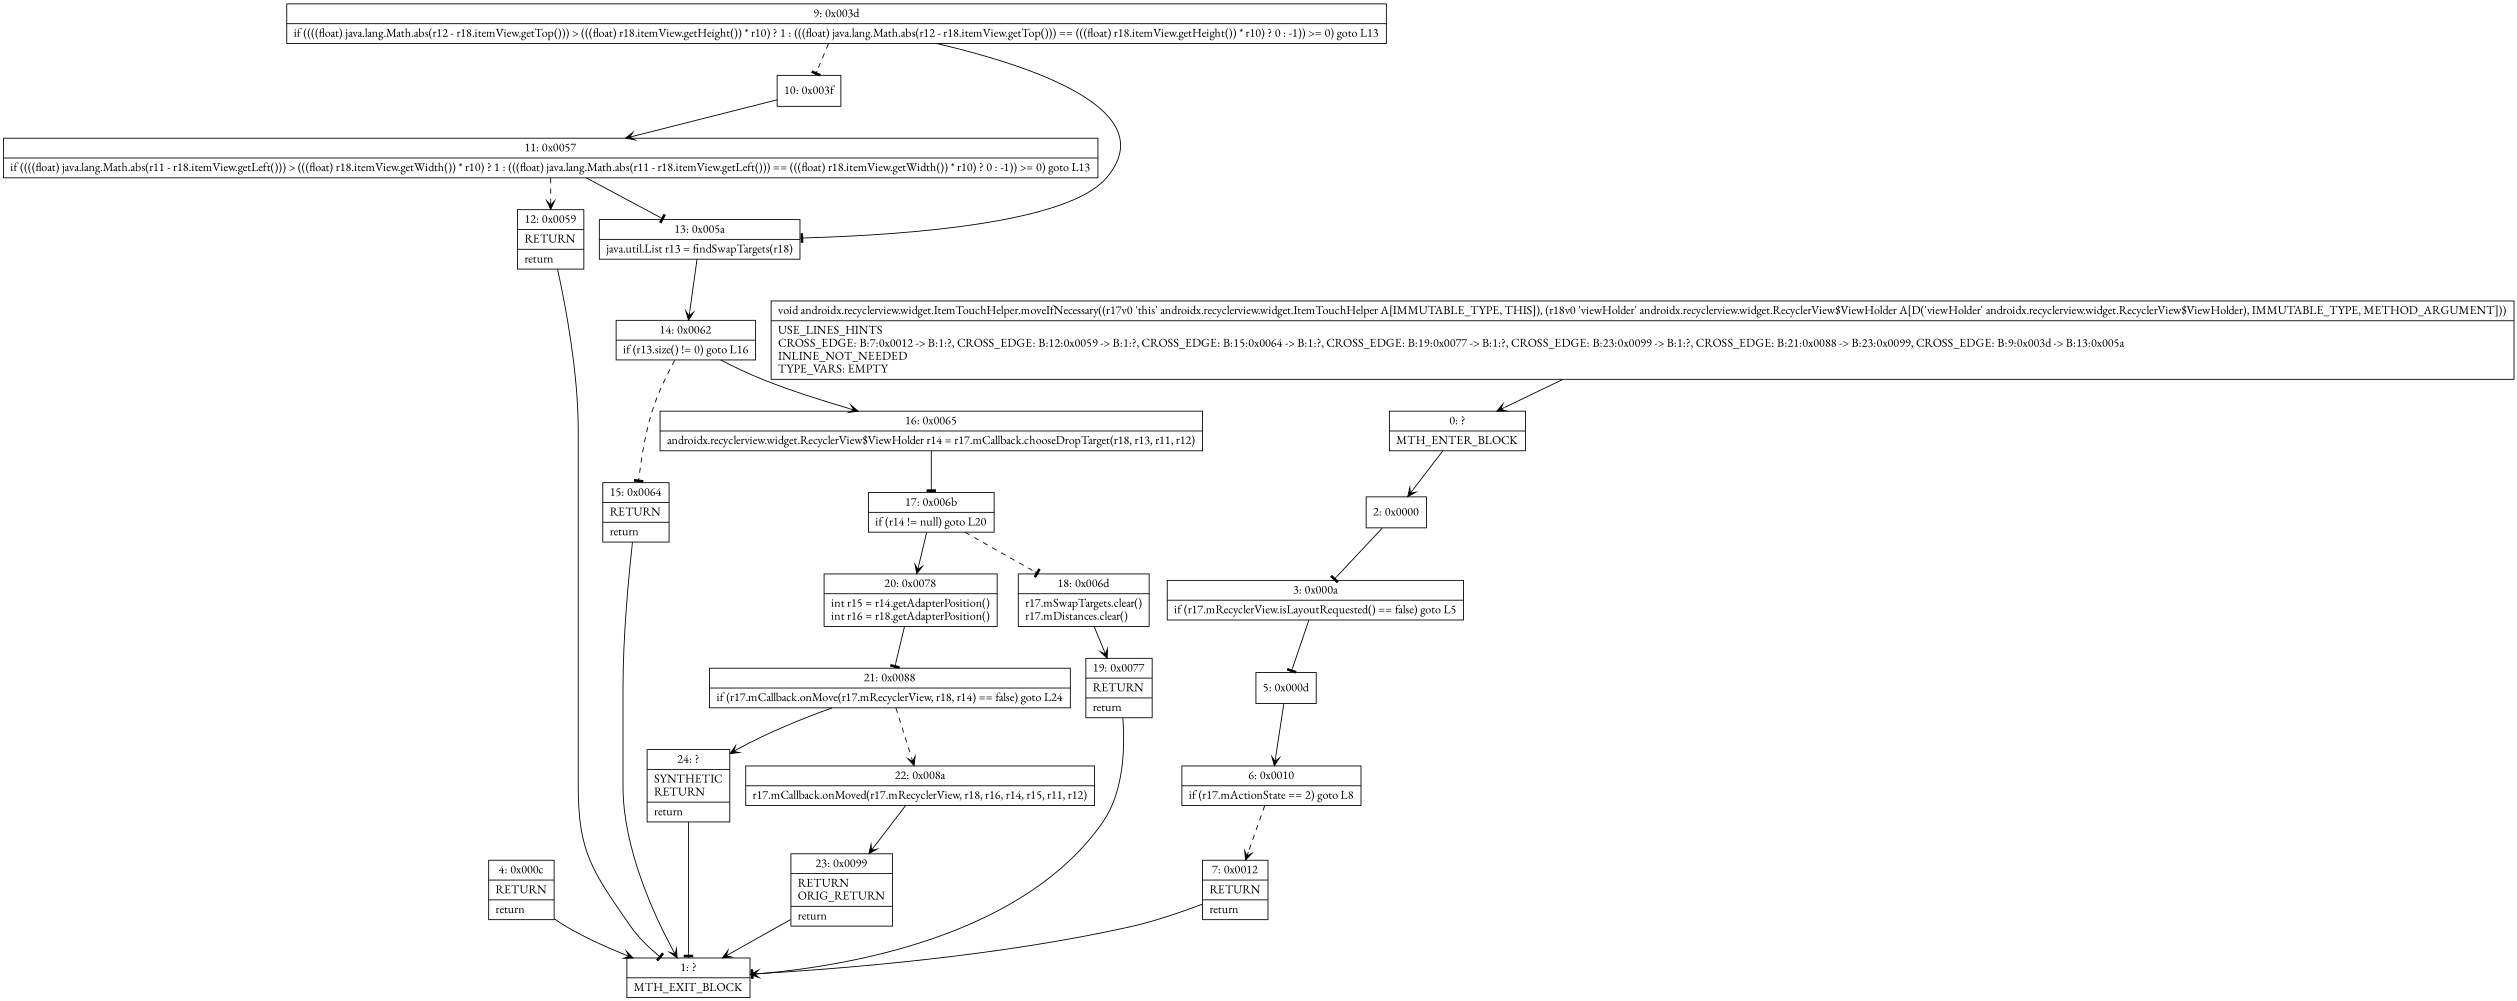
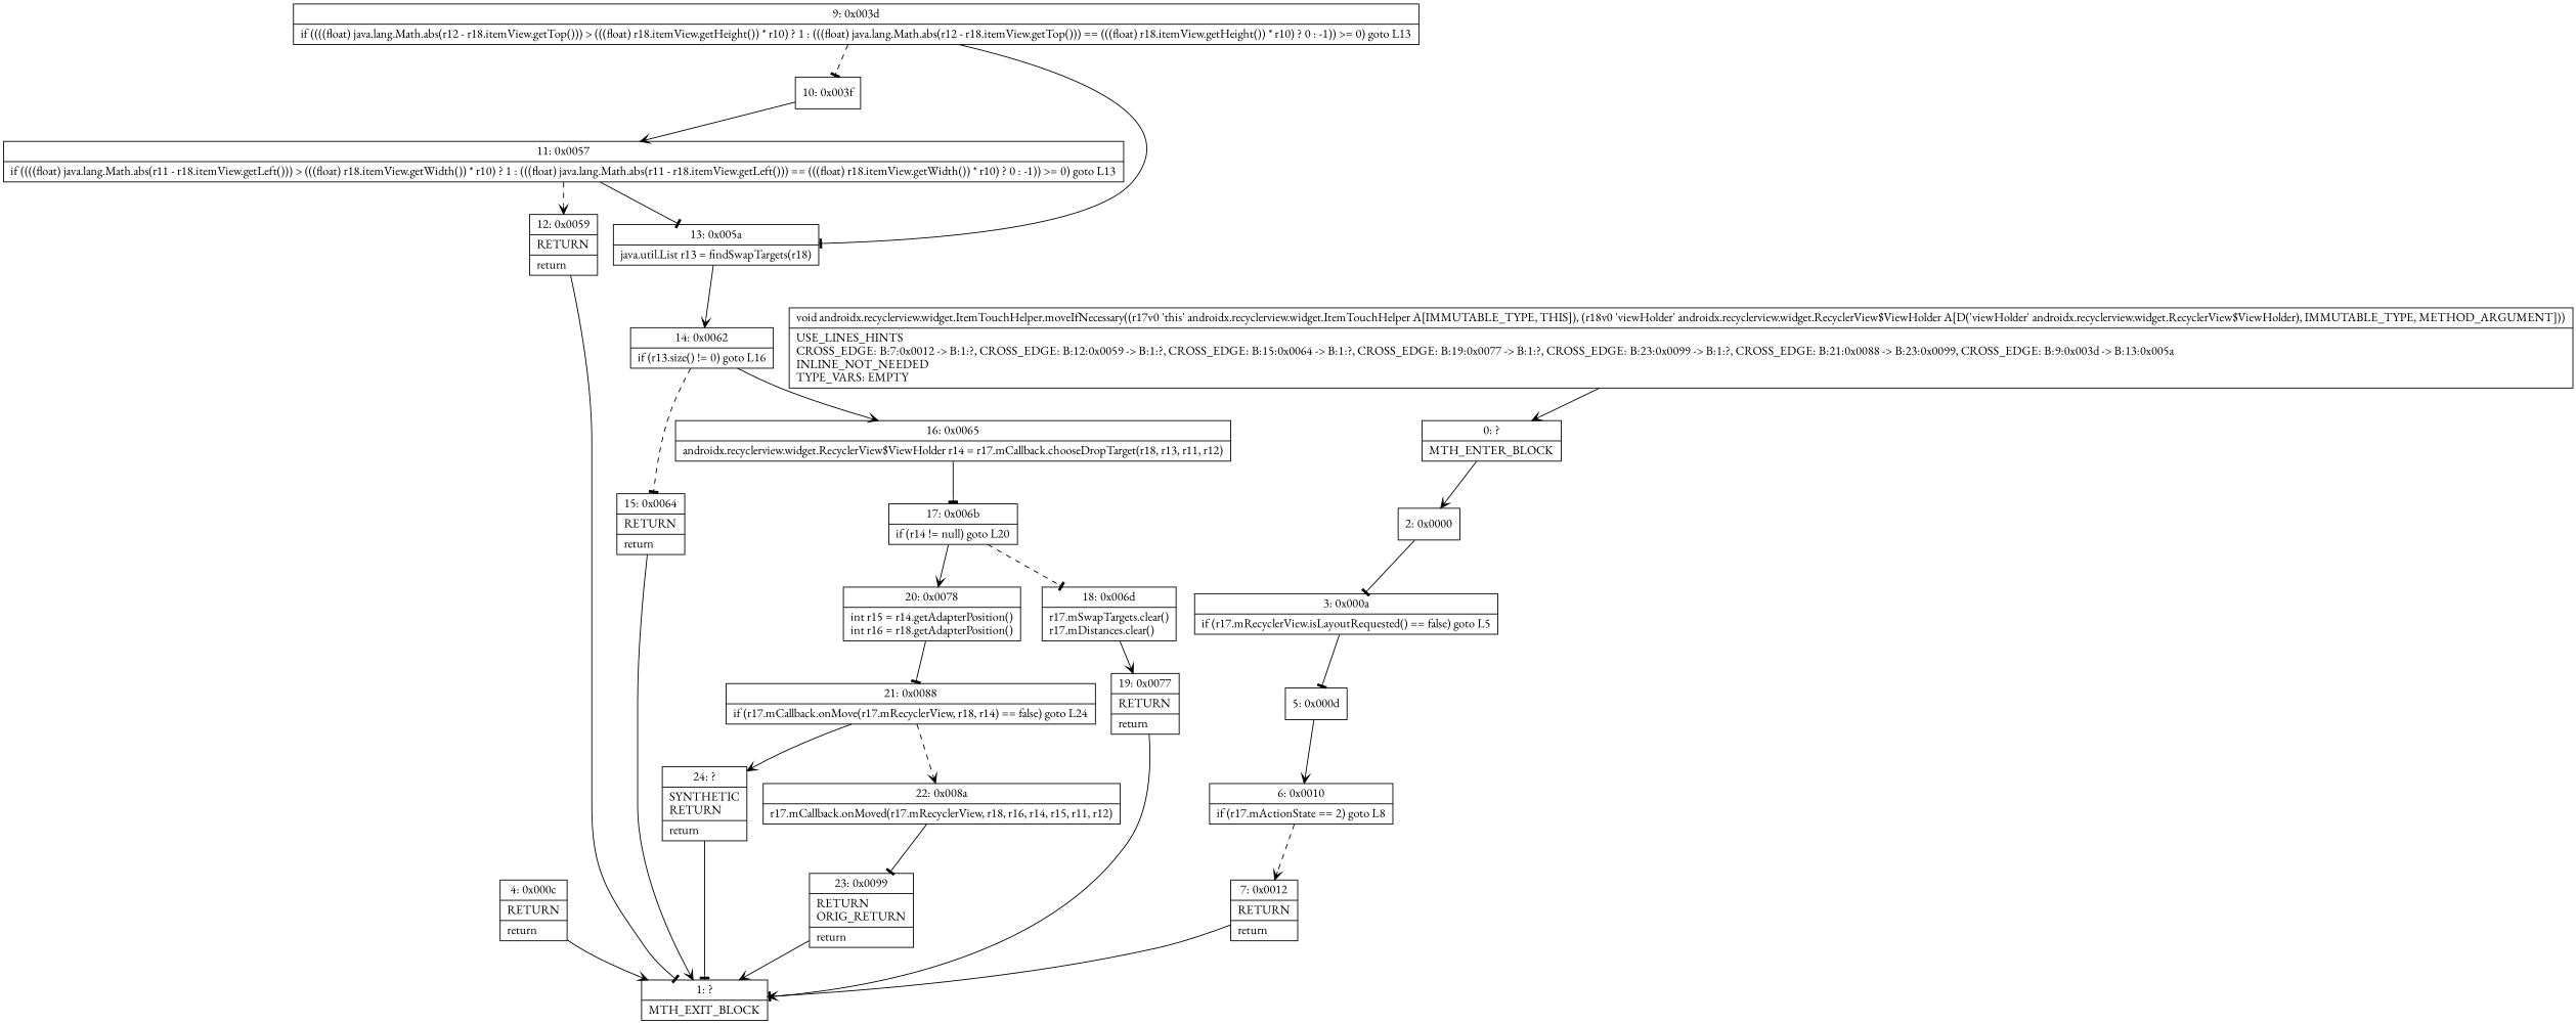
  digraph {
    fontname="EB Garamond"
    node [fontname="EB Garamond" shape=record]
    edge [arrowhead=vee fontname="EB Garamond"]
    n1 [label="{0\:\ ?|MTH_ENTER_BLOCK\l}"]
    n2 [label="{2\:\ 0x0000}"]
    n3 [label="{3\:\ 0x000a|if (r17.mRecyclerView.isLayoutRequested() == false) goto L5\l}"]
    n4 [label="{5\:\ 0x000d}"]
    n5 [label="{4\:\ 0x000c|RETURN\l|return\l}"]
    n6 [label="{1\:\ ?|MTH_EXIT_BLOCK\l}"]
    n7 [label="{6\:\ 0x0010|if (r17.mActionState == 2) goto L8\l}"]
    n8 [label="{7\:\ 0x0012|RETURN\l|return\l}"]
    n9 [label="{9\:\ 0x003d|if ((((float) java.lang.Math.abs(r12 \- r18.itemView.getTop())) \> (((float) r18.itemView.getHeight()) * r10) ? 1 : (((float) java.lang.Math.abs(r12 \- r18.itemView.getTop())) == (((float) r18.itemView.getHeight()) * r10) ? 0 : \-1)) \>= 0) goto L13\l}"]
    n10 [label="{10\:\ 0x003f}"]
    n11 [label="{13\:\ 0x005a|java.util.List r13 = findSwapTargets(r18)\l}"]
    n12 [label="{11\:\ 0x0057|if ((((float) java.lang.Math.abs(r11 \- r18.itemView.getLeft())) \> (((float) r18.itemView.getWidth()) * r10) ? 1 : (((float) java.lang.Math.abs(r11 \- r18.itemView.getLeft())) == (((float) r18.itemView.getWidth()) * r10) ? 0 : \-1)) \>= 0) goto L13\l}"]
    n13 [label="{14\:\ 0x0062|if (r13.size() != 0) goto L16\l}"]
    n14 [label="{12\:\ 0x0059|RETURN\l|return\l}"]
    n15 [label="{15\:\ 0x0064|RETURN\l|return\l}"]
    n16 [label="{16\:\ 0x0065|androidx.recyclerview.widget.RecyclerView$ViewHolder r14 = r17.mCallback.chooseDropTarget(r18, r13, r11, r12)\l}"]
    n17 [label="{17\:\ 0x006b|if (r14 != null) goto L20\l}"]
    n18 [label="{18\:\ 0x006d|r17.mSwapTargets.clear()\lr17.mDistances.clear()\l}"]
    n19 [label="{20\:\ 0x0078|int r15 = r14.getAdapterPosition()\lint r16 = r18.getAdapterPosition()\l}"]
    n20 [label="{19\:\ 0x0077|RETURN\l|return\l}"]
    n21 [label="{21\:\ 0x0088|if (r17.mCallback.onMove(r17.mRecyclerView, r18, r14) == false) goto L24\l}"]
    n22 [label="{22\:\ 0x008a|r17.mCallback.onMoved(r17.mRecyclerView, r18, r16, r14, r15, r11, r12)\l}"]
    n23 [label="{24\:\ ?|SYNTHETIC\lRETURN\l|return\l}"]
    n24 [label="{23\:\ 0x0099|RETURN\lORIG_RETURN\l|return\l}"]
    n25 [label="{void androidx.recyclerview.widget.ItemTouchHelper.moveIfNecessary((r17v0 'this' androidx.recyclerview.widget.ItemTouchHelper A[IMMUTABLE_TYPE, THIS]), (r18v0 'viewHolder' androidx.recyclerview.widget.RecyclerView$ViewHolder A[D('viewHolder' androidx.recyclerview.widget.RecyclerView$ViewHolder), IMMUTABLE_TYPE, METHOD_ARGUMENT]))  | USE_LINES_HINTS\lCROSS_EDGE: B:7:0x0012 \-\> B:1:?, CROSS_EDGE: B:12:0x0059 \-\> B:1:?, CROSS_EDGE: B:15:0x0064 \-\> B:1:?, CROSS_EDGE: B:19:0x0077 \-\> B:1:?, CROSS_EDGE: B:23:0x0099 \-\> B:1:?, CROSS_EDGE: B:21:0x0088 \-\> B:23:0x0099, CROSS_EDGE: B:9:0x003d \-\> B:13:0x005a\lINLINE_NOT_NEEDED\lTYPE_VARS: EMPTY\l}"]
    n1 -> n2
    n2 -> n3 [arrowhead=tee]
    n3 -> n4 [arrowhead=tee]
    n4 -> n7
    n5 -> n6
    n7 -> n8 [style=dashed]
    n8 -> n6 [arrowhead=tee]
    n9 -> n10 [arrowhead=tee style=dashed]
    n9 -> n11 [arrowhead=tee]
    n10 -> n12
    n11 -> n13
    n12 -> n11 [arrowhead=tee]
    n12 -> n14 [style=dashed]
    n13 -> n15 [arrowhead=tee style=dashed]
    n13 -> n16
    n14 -> n6 [arrowhead=tee]
    n15 -> n6
    n16 -> n17 [arrowhead=tee]
    n17 -> n18 [arrowhead=tee style=dashed]
    n17 -> n19
    n18 -> n20
    n19 -> n21 [arrowhead=tee]
    n20 -> n6
    n21 -> n22 [style=dashed]
    n21 -> n23
-   n22 -> n24
+   n22 -> n24 [arrowhead=tee]
    n23 -> n6 [arrowhead=tee]
    n24 -> n6
    n25 -> n1
  }
